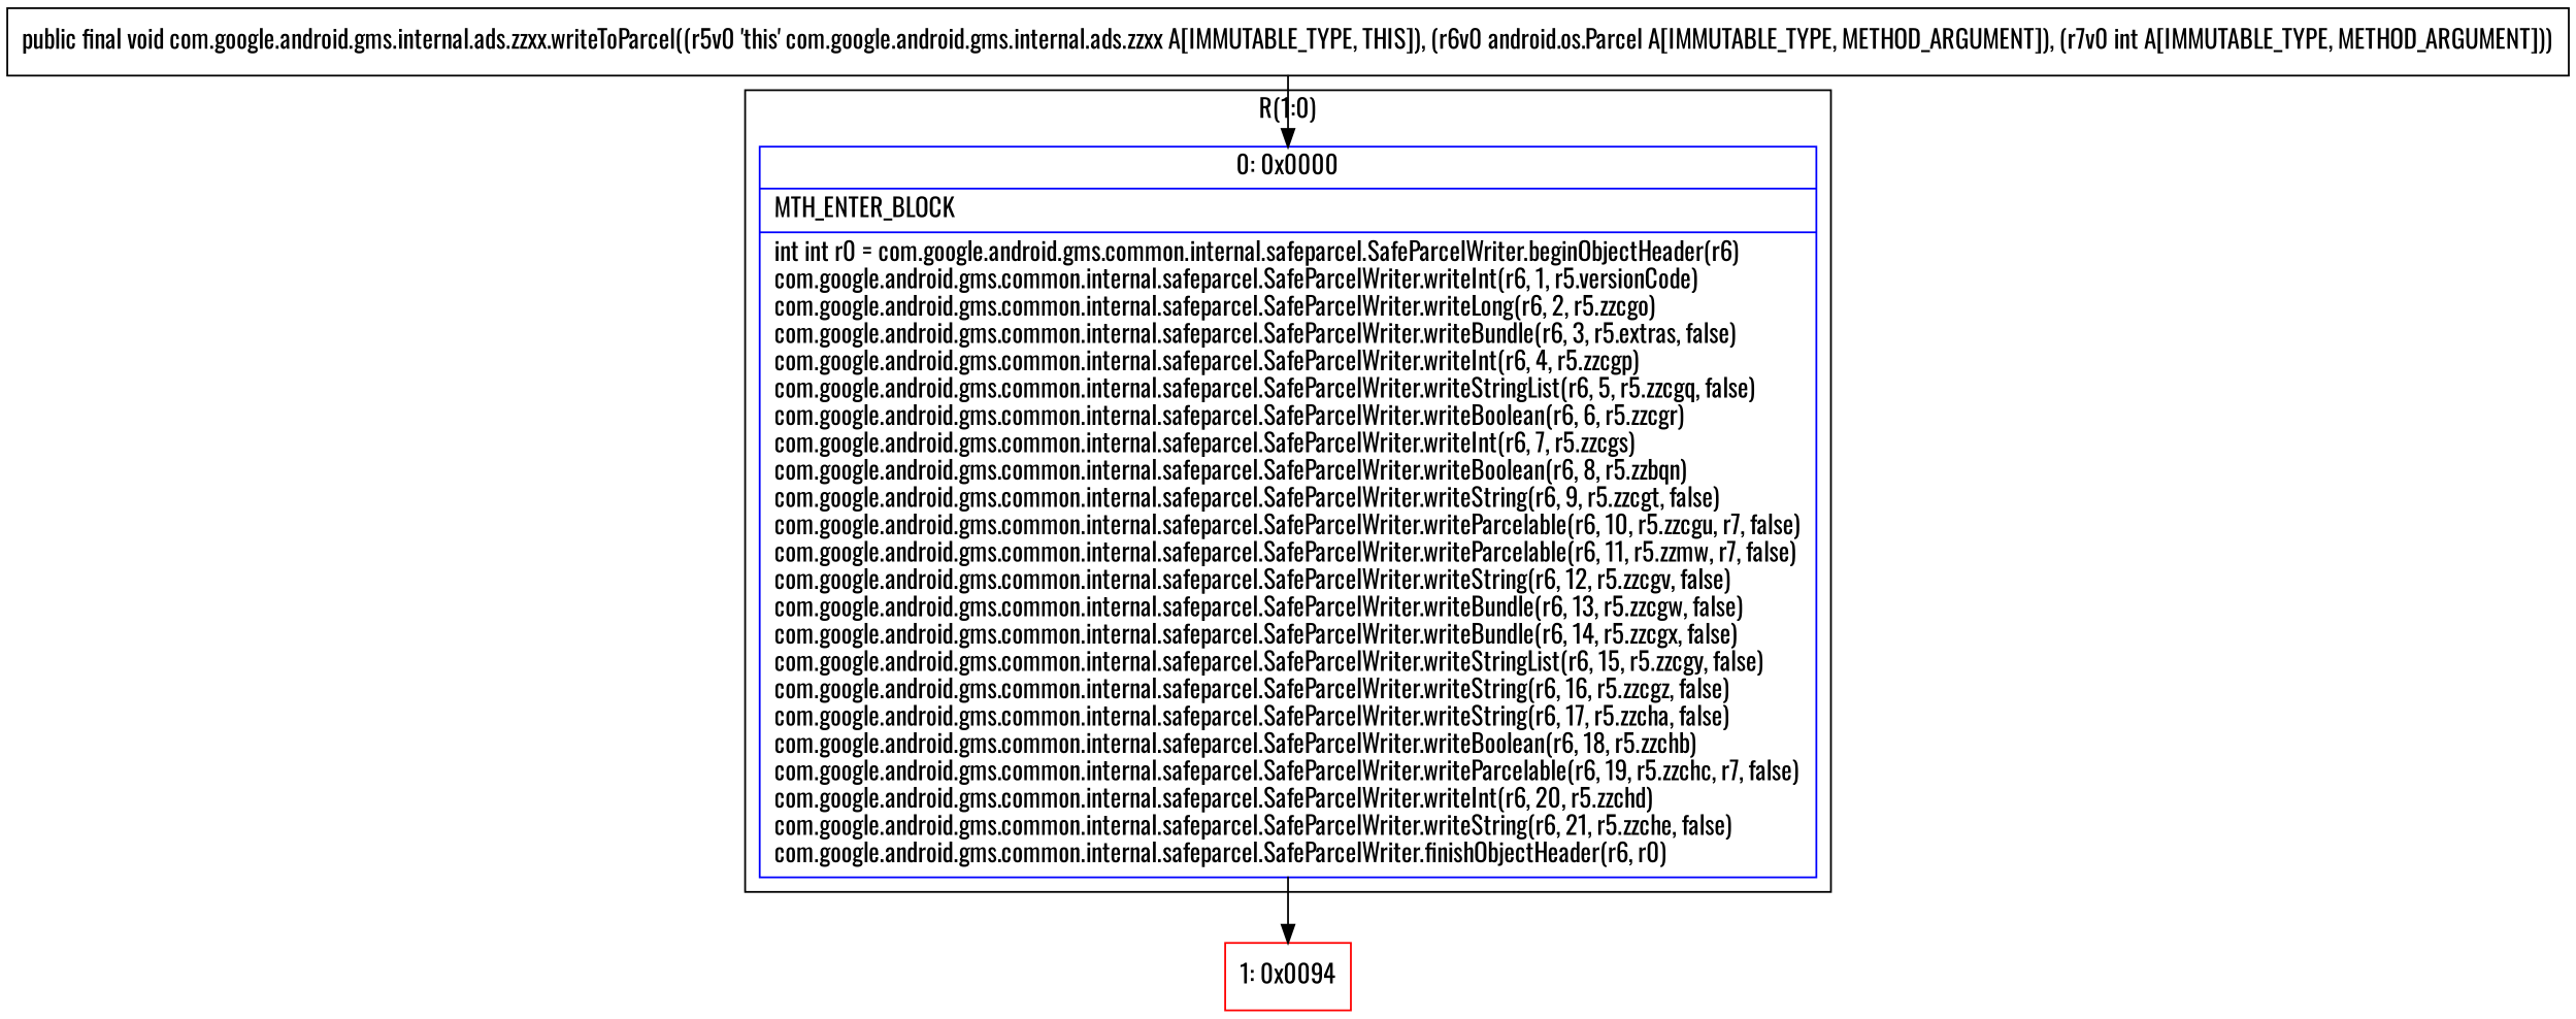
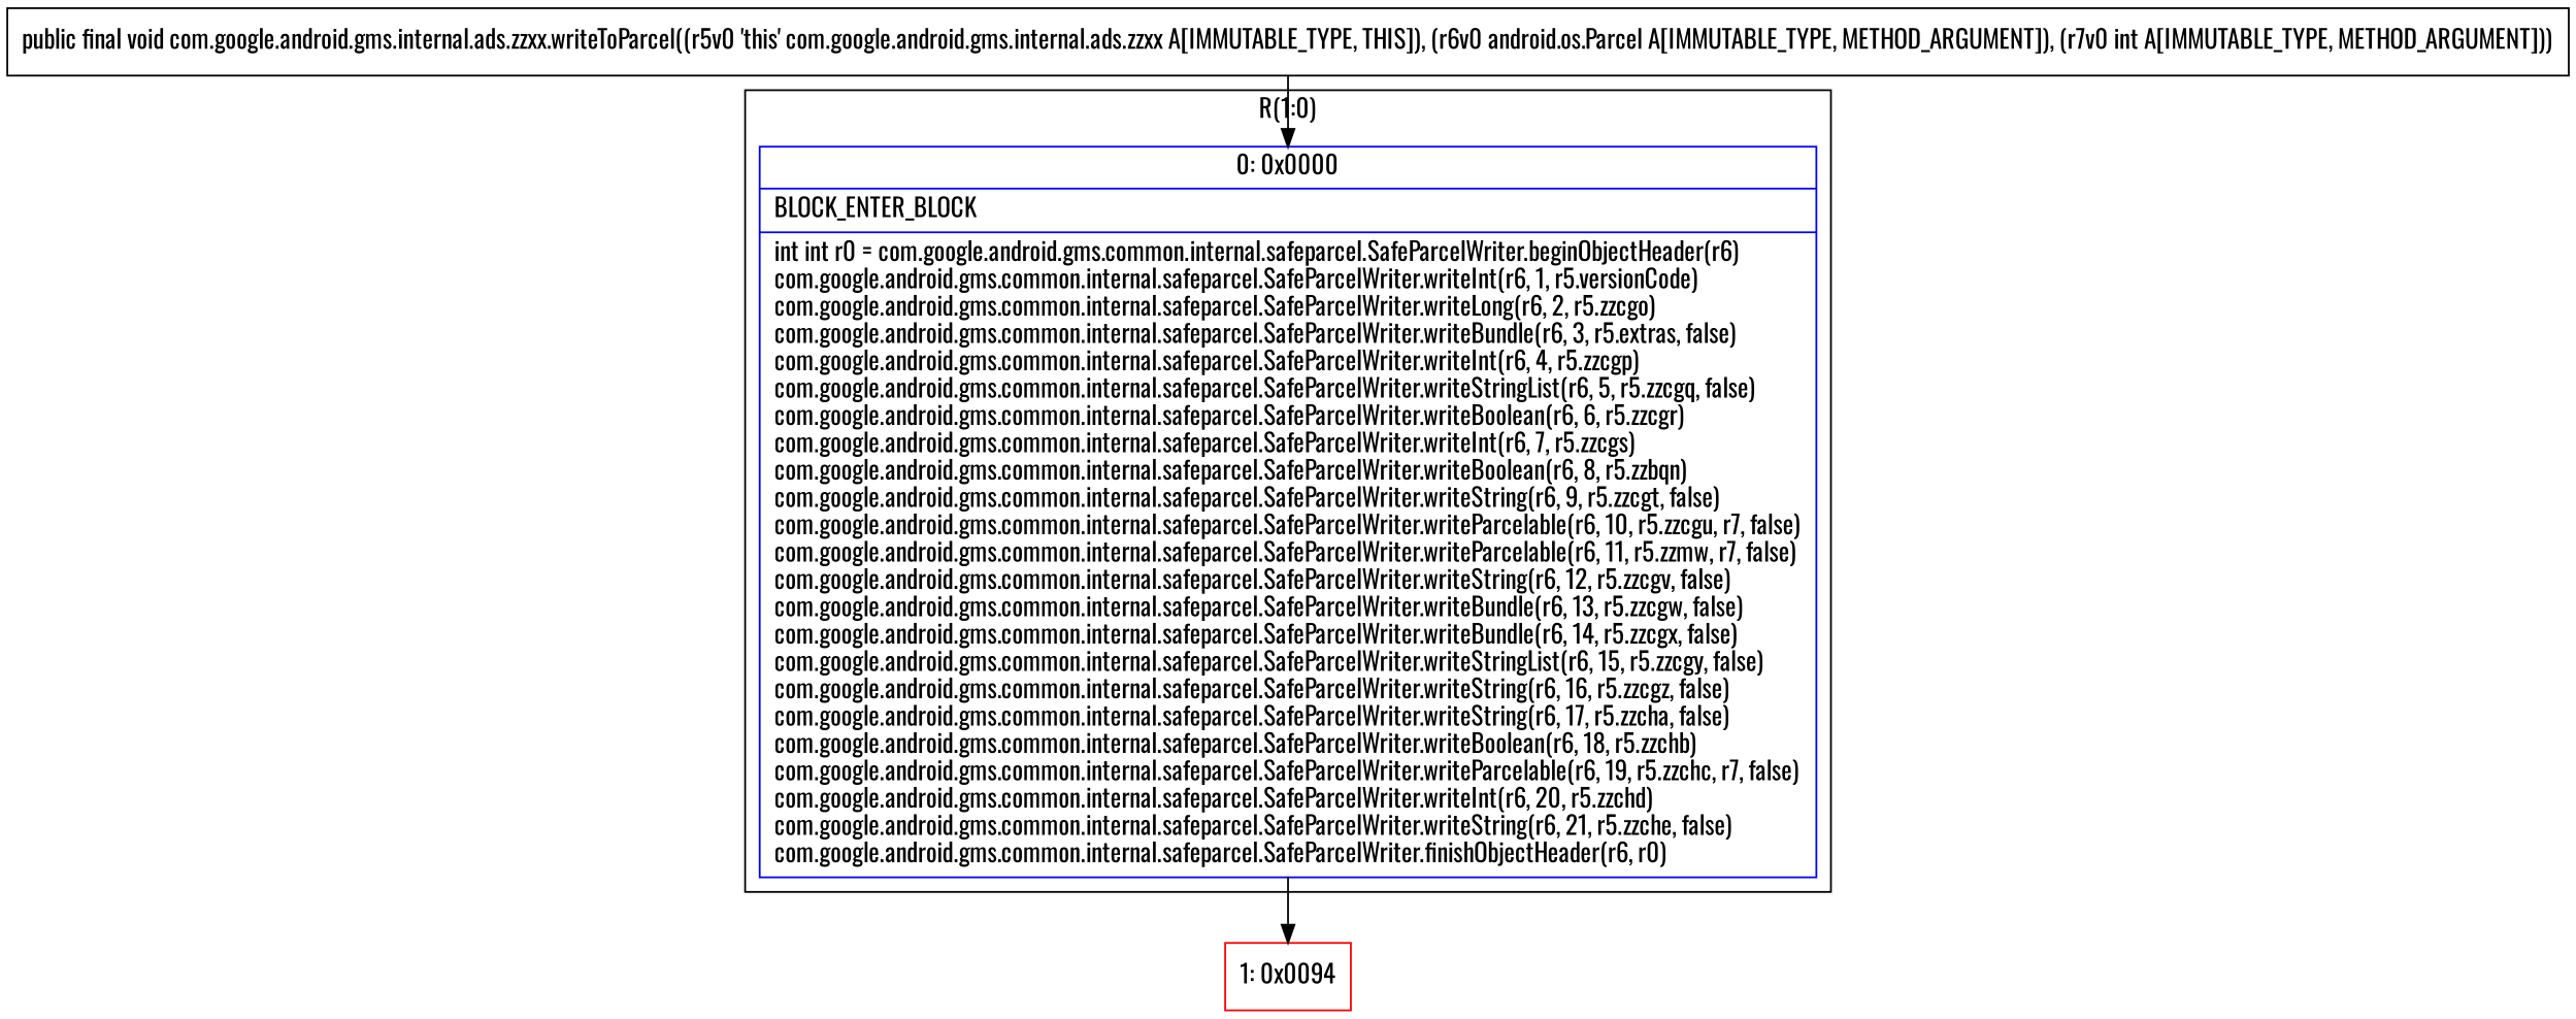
  digraph {
    fontname=Oswald
    node [shape=record fontname=Oswald]
    edge [fontname=Oswald]
-   n1 [color=blue label="{0\:\ 0x0000|MTH_ENTER_BLOCK\l|int int r0 = com.google.android.gms.common.internal.safeparcel.SafeParcelWriter.beginObjectHeader(r6)\lcom.google.android.gms.common.internal.safeparcel.SafeParcelWriter.writeInt(r6, 1, r5.versionCode)\lcom.google.android.gms.common.internal.safeparcel.SafeParcelWriter.writeLong(r6, 2, r5.zzcgo)\lcom.google.android.gms.common.internal.safeparcel.SafeParcelWriter.writeBundle(r6, 3, r5.extras, false)\lcom.google.android.gms.common.internal.safeparcel.SafeParcelWriter.writeInt(r6, 4, r5.zzcgp)\lcom.google.android.gms.common.internal.safeparcel.SafeParcelWriter.writeStringList(r6, 5, r5.zzcgq, false)\lcom.google.android.gms.common.internal.safeparcel.SafeParcelWriter.writeBoolean(r6, 6, r5.zzcgr)\lcom.google.android.gms.common.internal.safeparcel.SafeParcelWriter.writeInt(r6, 7, r5.zzcgs)\lcom.google.android.gms.common.internal.safeparcel.SafeParcelWriter.writeBoolean(r6, 8, r5.zzbqn)\lcom.google.android.gms.common.internal.safeparcel.SafeParcelWriter.writeString(r6, 9, r5.zzcgt, false)\lcom.google.android.gms.common.internal.safeparcel.SafeParcelWriter.writeParcelable(r6, 10, r5.zzcgu, r7, false)\lcom.google.android.gms.common.internal.safeparcel.SafeParcelWriter.writeParcelable(r6, 11, r5.zzmw, r7, false)\lcom.google.android.gms.common.internal.safeparcel.SafeParcelWriter.writeString(r6, 12, r5.zzcgv, false)\lcom.google.android.gms.common.internal.safeparcel.SafeParcelWriter.writeBundle(r6, 13, r5.zzcgw, false)\lcom.google.android.gms.common.internal.safeparcel.SafeParcelWriter.writeBundle(r6, 14, r5.zzcgx, false)\lcom.google.android.gms.common.internal.safeparcel.SafeParcelWriter.writeStringList(r6, 15, r5.zzcgy, false)\lcom.google.android.gms.common.internal.safeparcel.SafeParcelWriter.writeString(r6, 16, r5.zzcgz, false)\lcom.google.android.gms.common.internal.safeparcel.SafeParcelWriter.writeString(r6, 17, r5.zzcha, false)\lcom.google.android.gms.common.internal.safeparcel.SafeParcelWriter.writeBoolean(r6, 18, r5.zzchb)\lcom.google.android.gms.common.internal.safeparcel.SafeParcelWriter.writeParcelable(r6, 19, r5.zzchc, r7, false)\lcom.google.android.gms.common.internal.safeparcel.SafeParcelWriter.writeInt(r6, 20, r5.zzchd)\lcom.google.android.gms.common.internal.safeparcel.SafeParcelWriter.writeString(r6, 21, r5.zzche, false)\lcom.google.android.gms.common.internal.safeparcel.SafeParcelWriter.finishObjectHeader(r6, r0)\l}"]
+   n1 [color=blue label="{0\:\ 0x0000|BLOCK_ENTER_BLOCK\l|int int r0 = com.google.android.gms.common.internal.safeparcel.SafeParcelWriter.beginObjectHeader(r6)\lcom.google.android.gms.common.internal.safeparcel.SafeParcelWriter.writeInt(r6, 1, r5.versionCode)\lcom.google.android.gms.common.internal.safeparcel.SafeParcelWriter.writeLong(r6, 2, r5.zzcgo)\lcom.google.android.gms.common.internal.safeparcel.SafeParcelWriter.writeBundle(r6, 3, r5.extras, false)\lcom.google.android.gms.common.internal.safeparcel.SafeParcelWriter.writeInt(r6, 4, r5.zzcgp)\lcom.google.android.gms.common.internal.safeparcel.SafeParcelWriter.writeStringList(r6, 5, r5.zzcgq, false)\lcom.google.android.gms.common.internal.safeparcel.SafeParcelWriter.writeBoolean(r6, 6, r5.zzcgr)\lcom.google.android.gms.common.internal.safeparcel.SafeParcelWriter.writeInt(r6, 7, r5.zzcgs)\lcom.google.android.gms.common.internal.safeparcel.SafeParcelWriter.writeBoolean(r6, 8, r5.zzbqn)\lcom.google.android.gms.common.internal.safeparcel.SafeParcelWriter.writeString(r6, 9, r5.zzcgt, false)\lcom.google.android.gms.common.internal.safeparcel.SafeParcelWriter.writeParcelable(r6, 10, r5.zzcgu, r7, false)\lcom.google.android.gms.common.internal.safeparcel.SafeParcelWriter.writeParcelable(r6, 11, r5.zzmw, r7, false)\lcom.google.android.gms.common.internal.safeparcel.SafeParcelWriter.writeString(r6, 12, r5.zzcgv, false)\lcom.google.android.gms.common.internal.safeparcel.SafeParcelWriter.writeBundle(r6, 13, r5.zzcgw, false)\lcom.google.android.gms.common.internal.safeparcel.SafeParcelWriter.writeBundle(r6, 14, r5.zzcgx, false)\lcom.google.android.gms.common.internal.safeparcel.SafeParcelWriter.writeStringList(r6, 15, r5.zzcgy, false)\lcom.google.android.gms.common.internal.safeparcel.SafeParcelWriter.writeString(r6, 16, r5.zzcgz, false)\lcom.google.android.gms.common.internal.safeparcel.SafeParcelWriter.writeString(r6, 17, r5.zzcha, false)\lcom.google.android.gms.common.internal.safeparcel.SafeParcelWriter.writeBoolean(r6, 18, r5.zzchb)\lcom.google.android.gms.common.internal.safeparcel.SafeParcelWriter.writeParcelable(r6, 19, r5.zzchc, r7, false)\lcom.google.android.gms.common.internal.safeparcel.SafeParcelWriter.writeInt(r6, 20, r5.zzchd)\lcom.google.android.gms.common.internal.safeparcel.SafeParcelWriter.writeString(r6, 21, r5.zzche, false)\lcom.google.android.gms.common.internal.safeparcel.SafeParcelWriter.finishObjectHeader(r6, r0)\l}"]
    n2 [color=red label="{1\:\ 0x0094}"]
    n3 [label="{public final void com.google.android.gms.internal.ads.zzxx.writeToParcel((r5v0 'this' com.google.android.gms.internal.ads.zzxx A[IMMUTABLE_TYPE, THIS]), (r6v0 android.os.Parcel A[IMMUTABLE_TYPE, METHOD_ARGUMENT]), (r7v0 int A[IMMUTABLE_TYPE, METHOD_ARGUMENT])) }"]
    subgraph cluster_1 {
      label="R(1:0)"
      n1
    }
    n1 -> n2
    n3 -> n1
  }
